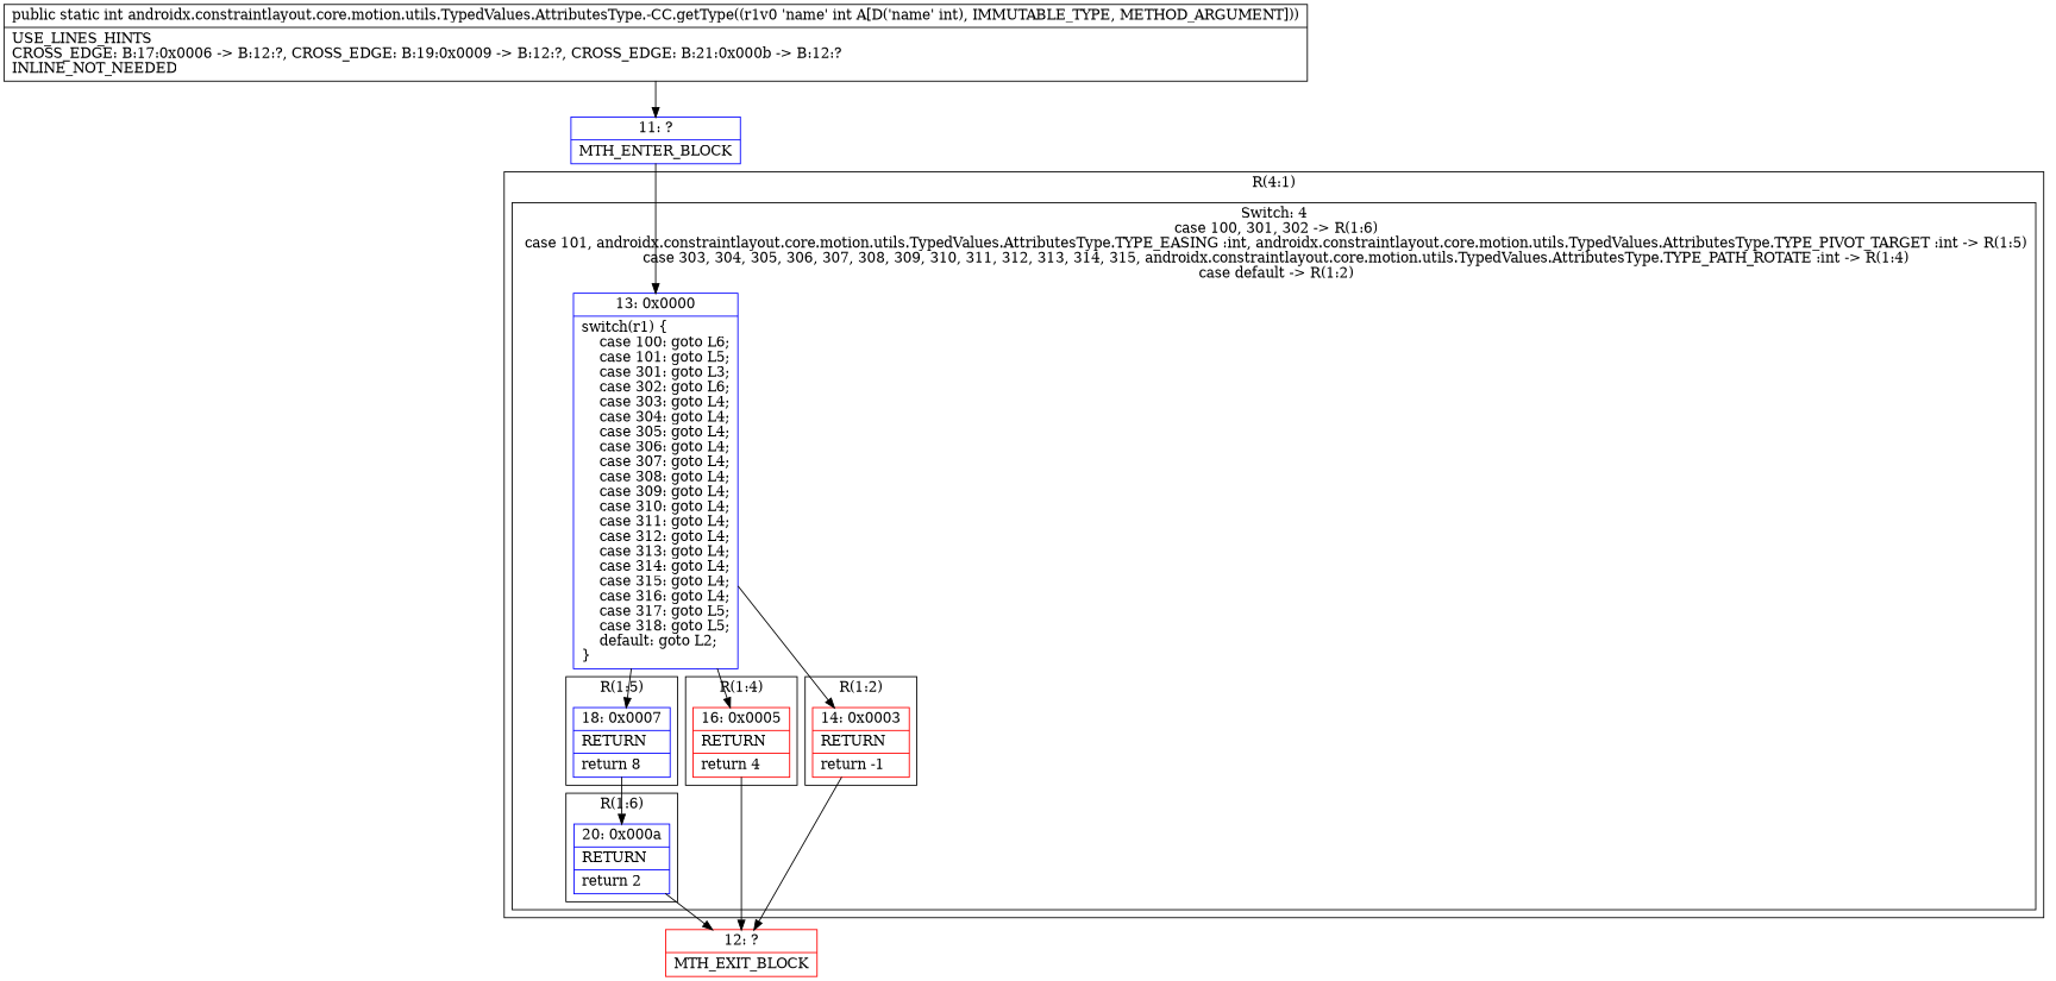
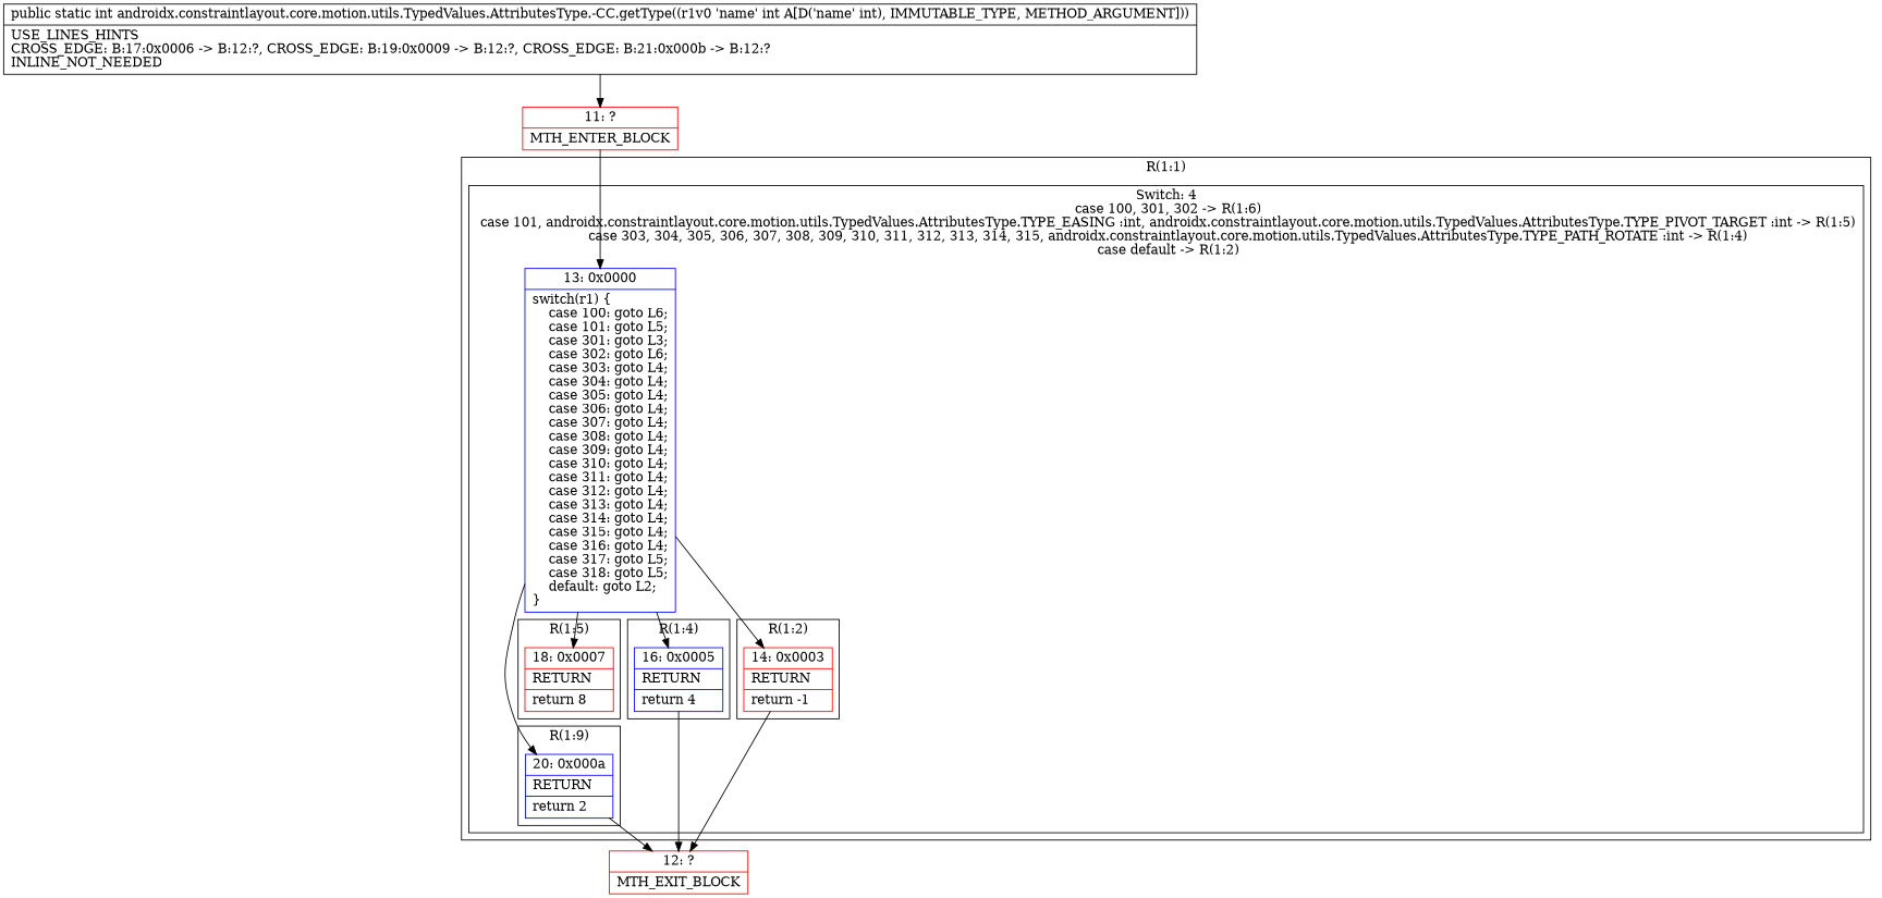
  digraph {
    node [color=blue shape=record]
    n1 [label="{20\:\ 0x000a|RETURN\l|return 2\l}"]
-   n2 [label="{18\:\ 0x0007|RETURN\l|return 8\l}"]
-   n3 [color=red label="{16\:\ 0x0005|RETURN\l|return 4\l}"]
+   n2 [color=red label="{18\:\ 0x0007|RETURN\l|return 8\l}"]
+   n3 [label="{16\:\ 0x0005|RETURN\l|return 4\l}"]
    n4 [color=red label="{14\:\ 0x0003|RETURN\l|return \-1\l}"]
    n5 [label="{13\:\ 0x0000|switch(r1) \{\l    case 100: goto L6;\l    case 101: goto L5;\l    case 301: goto L3;\l    case 302: goto L6;\l    case 303: goto L4;\l    case 304: goto L4;\l    case 305: goto L4;\l    case 306: goto L4;\l    case 307: goto L4;\l    case 308: goto L4;\l    case 309: goto L4;\l    case 310: goto L4;\l    case 311: goto L4;\l    case 312: goto L4;\l    case 313: goto L4;\l    case 314: goto L4;\l    case 315: goto L4;\l    case 316: goto L4;\l    case 317: goto L5;\l    case 318: goto L5;\l    default: goto L2;\l\}\l}"]
    n6 [color=red label="{12\:\ ?|MTH_EXIT_BLOCK\l}"]
-   n7 [label="{11\:\ ?|MTH_ENTER_BLOCK\l}"]
+   n7 [color=red label="{11\:\ ?|MTH_ENTER_BLOCK\l}"]
    n8 [label="{public static int androidx.constraintlayout.core.motion.utils.TypedValues.AttributesType.\-CC.getType((r1v0 'name' int A[D('name' int), IMMUTABLE_TYPE, METHOD_ARGUMENT]))  | USE_LINES_HINTS\lCROSS_EDGE: B:17:0x0006 \-\> B:12:?, CROSS_EDGE: B:19:0x0009 \-\> B:12:?, CROSS_EDGE: B:21:0x000b \-\> B:12:?\lINLINE_NOT_NEEDED\l}" color=""]
    subgraph cluster_1 {
-     label="R(4:1)"
+     label="R(1:1)"
      subgraph cluster_2 {
        label="Switch: 4\n case 100, 301, 302 -> R(1:6)\n case 101, androidx.constraintlayout.core.motion.utils.TypedValues.AttributesType.TYPE_EASING :int, androidx.constraintlayout.core.motion.utils.TypedValues.AttributesType.TYPE_PIVOT_TARGET :int -> R(1:5)\n case 303, 304, 305, 306, 307, 308, 309, 310, 311, 312, 313, 314, 315, androidx.constraintlayout.core.motion.utils.TypedValues.AttributesType.TYPE_PATH_ROTATE :int -> R(1:4)\n case default -> R(1:2)"
        n5
        subgraph cluster_3 {
-         label="R(1:6)"
+         label="R(1:9)"
          n1
        }
        subgraph cluster_4 {
          label="R(1:5)"
          n2
        }
        subgraph cluster_5 {
          label="R(1:4)"
          n3
        }
        subgraph cluster_6 {
          label="R(1:2)"
          n4
        }
      }
    }
    n1 -> n6
    n3 -> n6
    n4 -> n6
-   n2 -> n1
+   n5 -> n1
    n5 -> n2
    n5 -> n3
    n5 -> n4
    n7 -> n5
    n8 -> n7
  }
